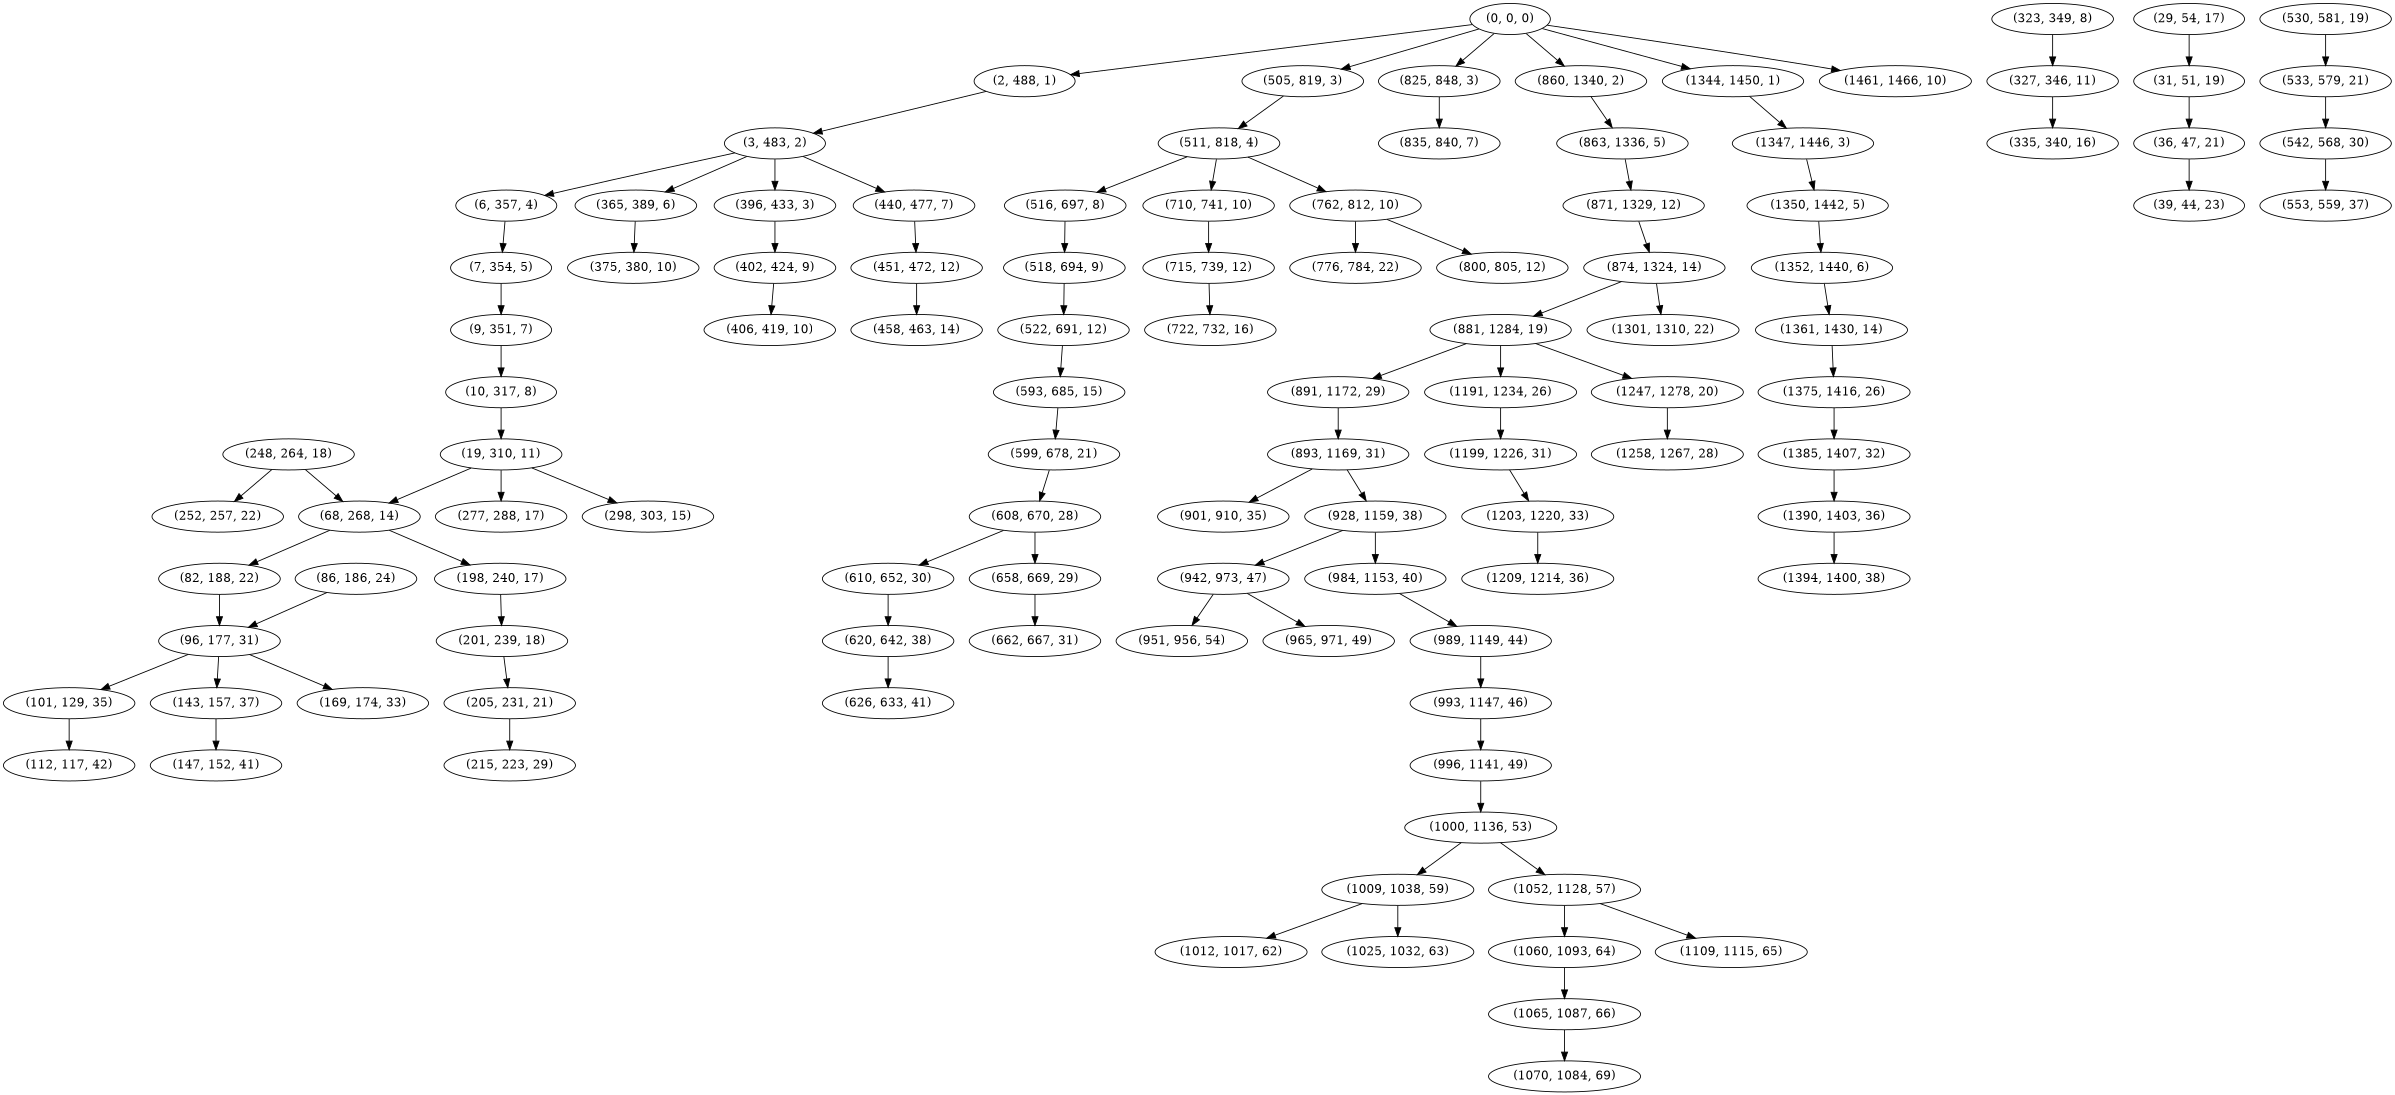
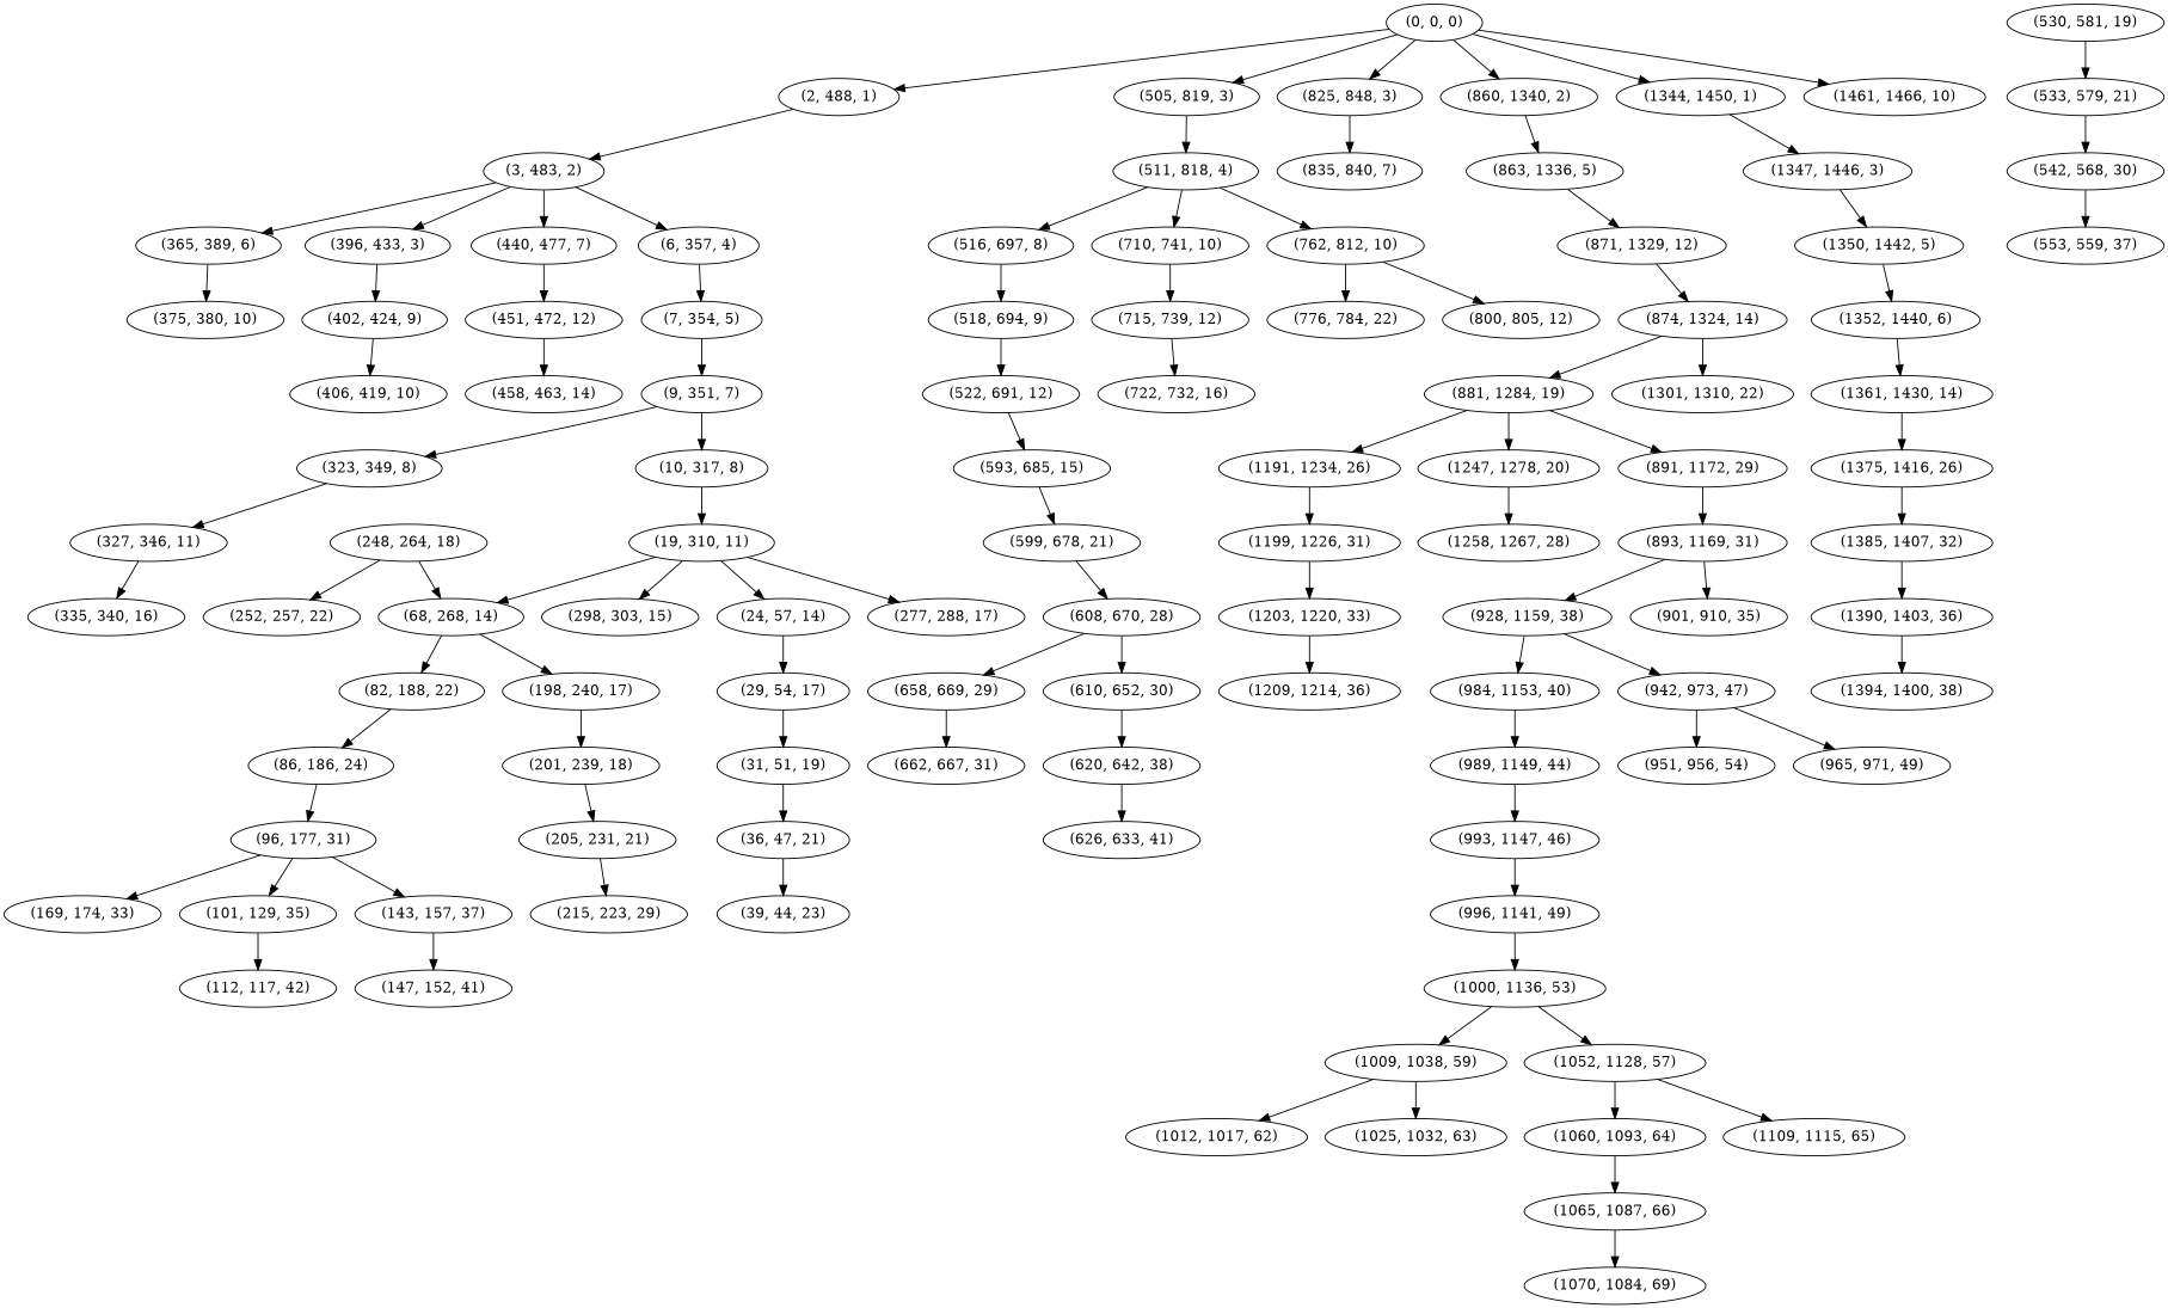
  digraph {
    "(0, 0, 0)"
    "(2, 488, 1)"
    "(505, 819, 3)"
    "(825, 848, 3)"
    "(860, 1340, 2)"
    "(1344, 1450, 1)"
    "(1461, 1466, 10)"
    "(3, 483, 2)"
    "(511, 818, 4)"
    "(835, 840, 7)"
    "(863, 1336, 5)"
    "(1347, 1446, 3)"
    "(6, 357, 4)"
    "(365, 389, 6)"
    "(396, 433, 3)"
    "(440, 477, 7)"
    "(7, 354, 5)"
    "(375, 380, 10)"
    "(402, 424, 9)"
    "(451, 472, 12)"
    "(9, 351, 7)"
    "(10, 317, 8)"
    "(323, 349, 8)"
    "(19, 310, 11)"
    "(327, 346, 11)"
+   "(24, 57, 14)"
    "(68, 268, 14)"
    "(277, 288, 17)"
    "(298, 303, 15)"
    "(29, 54, 17)"
    "(82, 188, 22)"
    "(198, 240, 17)"
    "(31, 51, 19)"
    "(36, 47, 21)"
    "(39, 44, 23)"
    "(86, 186, 24)"
    "(201, 239, 18)"
    "(248, 264, 18)"
    "(252, 257, 22)"
    "(96, 177, 31)"
    "(101, 129, 35)"
    "(143, 157, 37)"
    "(169, 174, 33)"
    "(112, 117, 42)"
    "(147, 152, 41)"
    "(205, 231, 21)"
    "(215, 223, 29)"
    "(335, 340, 16)"
    "(406, 419, 10)"
    "(458, 463, 14)"
    "(516, 697, 8)"
    "(710, 741, 10)"
    "(762, 812, 10)"
    "(518, 694, 9)"
    "(715, 739, 12)"
    "(776, 784, 22)"
    "(800, 805, 12)"
    "(522, 691, 12)"
    "(593, 685, 15)"
    "(530, 581, 19)"
    "(533, 579, 21)"
    "(599, 678, 21)"
    "(542, 568, 30)"
    "(553, 559, 37)"
    "(608, 670, 28)"
    "(610, 652, 30)"
    "(658, 669, 29)"
    "(620, 642, 38)"
    "(662, 667, 31)"
    "(626, 633, 41)"
    "(722, 732, 16)"
    "(871, 1329, 12)"
    "(874, 1324, 14)"
    "(881, 1284, 19)"
    "(1301, 1310, 22)"
    "(891, 1172, 29)"
    "(1191, 1234, 26)"
    "(1247, 1278, 20)"
    "(893, 1169, 31)"
    "(1199, 1226, 31)"
    "(1258, 1267, 28)"
    "(901, 910, 35)"
    "(928, 1159, 38)"
    "(942, 973, 47)"
    "(984, 1153, 40)"
    "(951, 956, 54)"
    "(965, 971, 49)"
    "(989, 1149, 44)"
    "(993, 1147, 46)"
    "(996, 1141, 49)"
    "(1000, 1136, 53)"
    "(1009, 1038, 59)"
    "(1052, 1128, 57)"
    "(1012, 1017, 62)"
    "(1025, 1032, 63)"
    "(1060, 1093, 64)"
    "(1109, 1115, 65)"
    "(1065, 1087, 66)"
    "(1070, 1084, 69)"
    "(1203, 1220, 33)"
    "(1209, 1214, 36)"
    "(1350, 1442, 5)"
    "(1352, 1440, 6)"
    "(1361, 1430, 14)"
    "(1375, 1416, 26)"
    "(1385, 1407, 32)"
    "(1390, 1403, 36)"
    "(1394, 1400, 38)"
    "(0, 0, 0)" -> "(2, 488, 1)"
    "(0, 0, 0)" -> "(505, 819, 3)"
    "(0, 0, 0)" -> "(825, 848, 3)"
    "(0, 0, 0)" -> "(860, 1340, 2)"
    "(0, 0, 0)" -> "(1344, 1450, 1)"
    "(0, 0, 0)" -> "(1461, 1466, 10)"
    "(2, 488, 1)" -> "(3, 483, 2)"
    "(505, 819, 3)" -> "(511, 818, 4)"
    "(825, 848, 3)" -> "(835, 840, 7)"
    "(860, 1340, 2)" -> "(863, 1336, 5)"
    "(1344, 1450, 1)" -> "(1347, 1446, 3)"
    "(3, 483, 2)" -> "(6, 357, 4)"
    "(3, 483, 2)" -> "(365, 389, 6)"
    "(3, 483, 2)" -> "(396, 433, 3)"
    "(3, 483, 2)" -> "(440, 477, 7)"
    "(511, 818, 4)" -> "(516, 697, 8)"
    "(511, 818, 4)" -> "(710, 741, 10)"
    "(511, 818, 4)" -> "(762, 812, 10)"
    "(863, 1336, 5)" -> "(871, 1329, 12)"
    "(1347, 1446, 3)" -> "(1350, 1442, 5)"
    "(6, 357, 4)" -> "(7, 354, 5)"
    "(365, 389, 6)" -> "(375, 380, 10)"
    "(396, 433, 3)" -> "(402, 424, 9)"
    "(440, 477, 7)" -> "(451, 472, 12)"
    "(7, 354, 5)" -> "(9, 351, 7)"
    "(402, 424, 9)" -> "(406, 419, 10)"
    "(451, 472, 12)" -> "(458, 463, 14)"
    "(9, 351, 7)" -> "(10, 317, 8)"
+   "(9, 351, 7)" -> "(323, 349, 8)"
    "(10, 317, 8)" -> "(19, 310, 11)"
    "(323, 349, 8)" -> "(327, 346, 11)"
+   "(19, 310, 11)" -> "(24, 57, 14)"
    "(19, 310, 11)" -> "(68, 268, 14)"
    "(19, 310, 11)" -> "(277, 288, 17)"
    "(19, 310, 11)" -> "(298, 303, 15)"
    "(327, 346, 11)" -> "(335, 340, 16)"
+   "(24, 57, 14)" -> "(29, 54, 17)"
    "(68, 268, 14)" -> "(82, 188, 22)"
    "(68, 268, 14)" -> "(198, 240, 17)"
    "(29, 54, 17)" -> "(31, 51, 19)"
-   "(82, 188, 22)" -> "(96, 177, 31)"
+   "(82, 188, 22)" -> "(86, 186, 24)"
    "(198, 240, 17)" -> "(201, 239, 18)"
    "(31, 51, 19)" -> "(36, 47, 21)"
    "(36, 47, 21)" -> "(39, 44, 23)"
    "(86, 186, 24)" -> "(96, 177, 31)"
    "(201, 239, 18)" -> "(205, 231, 21)"
    "(248, 264, 18)" -> "(68, 268, 14)"
    "(248, 264, 18)" -> "(252, 257, 22)"
    "(96, 177, 31)" -> "(101, 129, 35)"
    "(96, 177, 31)" -> "(143, 157, 37)"
    "(96, 177, 31)" -> "(169, 174, 33)"
    "(101, 129, 35)" -> "(112, 117, 42)"
    "(143, 157, 37)" -> "(147, 152, 41)"
    "(205, 231, 21)" -> "(215, 223, 29)"
    "(516, 697, 8)" -> "(518, 694, 9)"
    "(710, 741, 10)" -> "(715, 739, 12)"
    "(762, 812, 10)" -> "(776, 784, 22)"
    "(762, 812, 10)" -> "(800, 805, 12)"
    "(518, 694, 9)" -> "(522, 691, 12)"
    "(715, 739, 12)" -> "(722, 732, 16)"
    "(522, 691, 12)" -> "(593, 685, 15)"
    "(593, 685, 15)" -> "(599, 678, 21)"
    "(530, 581, 19)" -> "(533, 579, 21)"
    "(533, 579, 21)" -> "(542, 568, 30)"
    "(599, 678, 21)" -> "(608, 670, 28)"
    "(542, 568, 30)" -> "(553, 559, 37)"
    "(608, 670, 28)" -> "(610, 652, 30)"
    "(608, 670, 28)" -> "(658, 669, 29)"
    "(610, 652, 30)" -> "(620, 642, 38)"
    "(658, 669, 29)" -> "(662, 667, 31)"
    "(620, 642, 38)" -> "(626, 633, 41)"
    "(871, 1329, 12)" -> "(874, 1324, 14)"
    "(874, 1324, 14)" -> "(881, 1284, 19)"
    "(874, 1324, 14)" -> "(1301, 1310, 22)"
    "(881, 1284, 19)" -> "(891, 1172, 29)"
    "(881, 1284, 19)" -> "(1191, 1234, 26)"
    "(881, 1284, 19)" -> "(1247, 1278, 20)"
    "(891, 1172, 29)" -> "(893, 1169, 31)"
    "(1191, 1234, 26)" -> "(1199, 1226, 31)"
    "(1247, 1278, 20)" -> "(1258, 1267, 28)"
    "(893, 1169, 31)" -> "(901, 910, 35)"
    "(893, 1169, 31)" -> "(928, 1159, 38)"
    "(1199, 1226, 31)" -> "(1203, 1220, 33)"
    "(928, 1159, 38)" -> "(942, 973, 47)"
    "(928, 1159, 38)" -> "(984, 1153, 40)"
    "(942, 973, 47)" -> "(951, 956, 54)"
    "(942, 973, 47)" -> "(965, 971, 49)"
    "(984, 1153, 40)" -> "(989, 1149, 44)"
    "(989, 1149, 44)" -> "(993, 1147, 46)"
    "(993, 1147, 46)" -> "(996, 1141, 49)"
    "(996, 1141, 49)" -> "(1000, 1136, 53)"
    "(1000, 1136, 53)" -> "(1009, 1038, 59)"
    "(1000, 1136, 53)" -> "(1052, 1128, 57)"
    "(1009, 1038, 59)" -> "(1012, 1017, 62)"
    "(1009, 1038, 59)" -> "(1025, 1032, 63)"
    "(1052, 1128, 57)" -> "(1060, 1093, 64)"
    "(1052, 1128, 57)" -> "(1109, 1115, 65)"
    "(1060, 1093, 64)" -> "(1065, 1087, 66)"
    "(1065, 1087, 66)" -> "(1070, 1084, 69)"
    "(1203, 1220, 33)" -> "(1209, 1214, 36)"
    "(1350, 1442, 5)" -> "(1352, 1440, 6)"
    "(1352, 1440, 6)" -> "(1361, 1430, 14)"
    "(1361, 1430, 14)" -> "(1375, 1416, 26)"
    "(1375, 1416, 26)" -> "(1385, 1407, 32)"
    "(1385, 1407, 32)" -> "(1390, 1403, 36)"
    "(1390, 1403, 36)" -> "(1394, 1400, 38)"
  }
